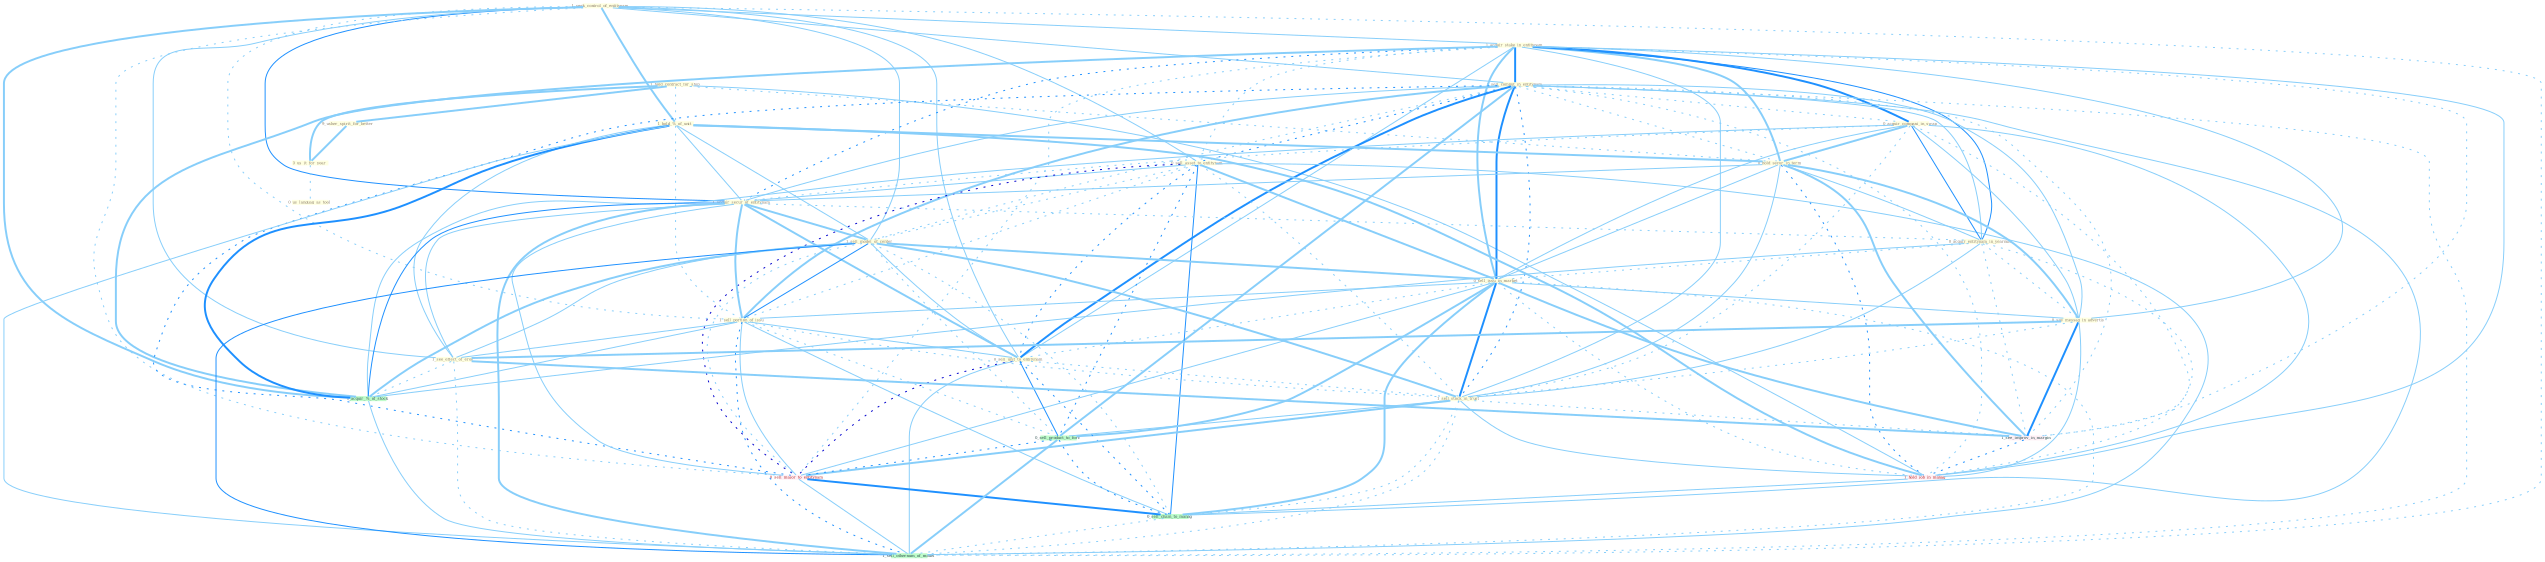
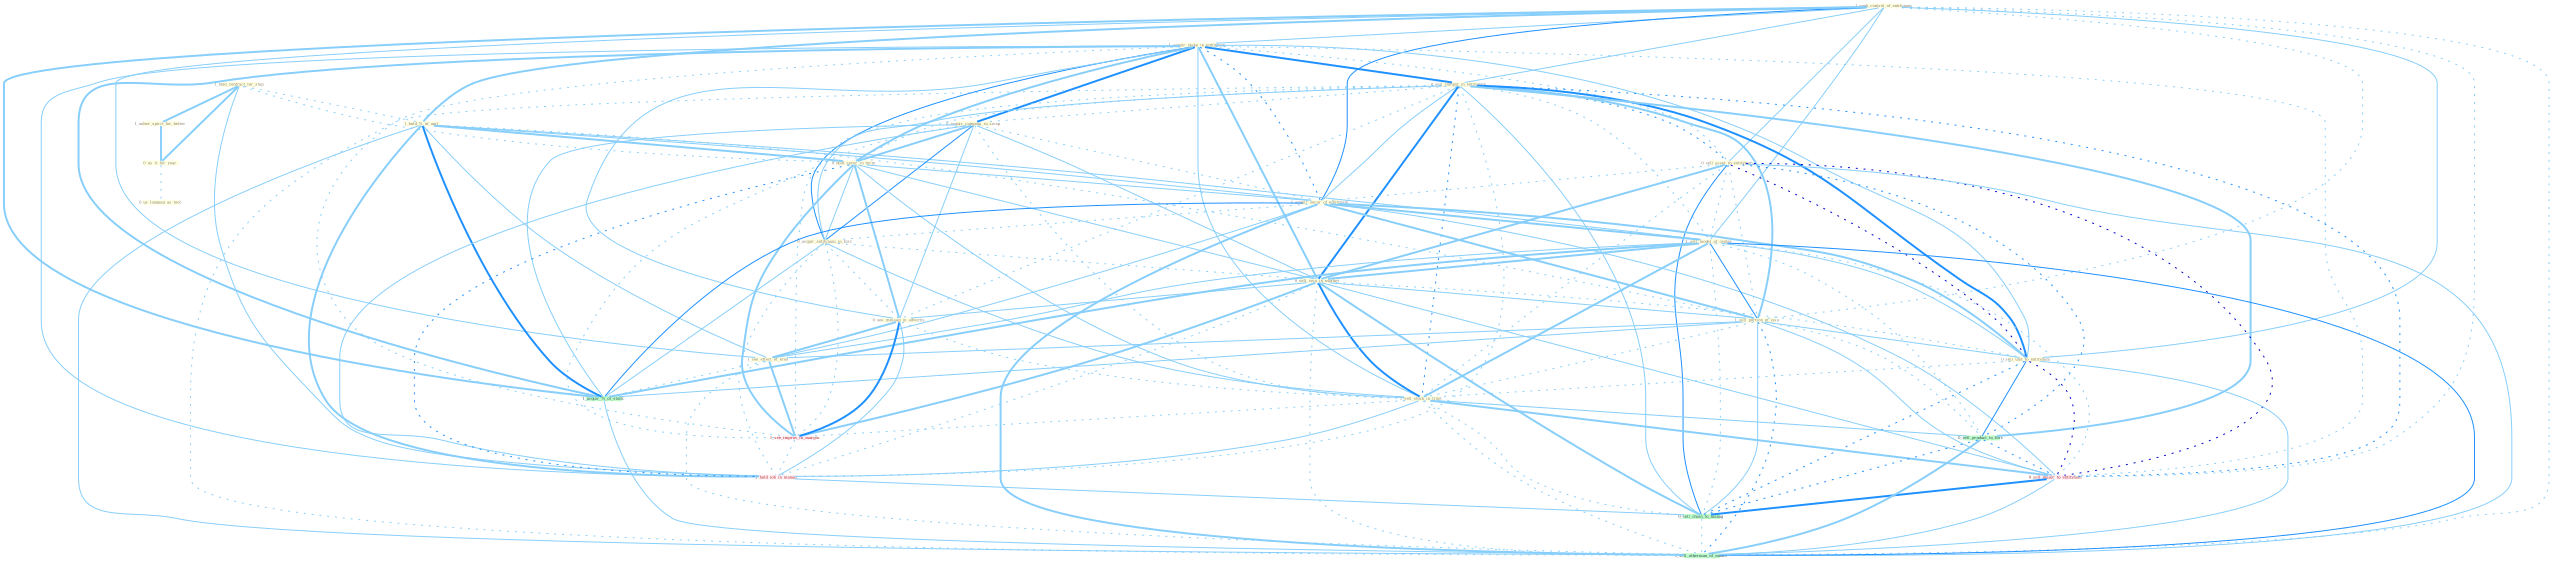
  graph {
    node [color="#ffffe0" fixedsize=true fontcolor="#8b7d6b" fontsize=4 shape=polygon style=filled]
    edge [color="#87cefa" style=dotted w=1]
    "1_hold_contract_for_ship " [height=.06 width=.5]
    "1_seek_control_of_entitynam " [height=.06 width=.5]
    "1_acquir_stake_in_entitynam " [height=.06 width=.5]
    "0_sell_comput_in_entitynam " [height=.06 width=.5]
    "0_sell_asset_to_entitynam " [height=.06 width=.5]
    "1_hold_%_of_unit " [height=.06 width=.5]
    "0_acquir_compani_in_swap " [height=.06 width=.5]
    "0_hold_secur_in_term " [height=.06 width=.5]
    "1_acquir_secur_of_entitynam " [height=.06 width=.5]
    "1_sell_model_of_center " [height=.06 width=.5]
-   "0_acquir_entitynam_in_yearnum " [height=.06 width=.5]
-   "1_usher_spirit_for_better " [height=.06 width=.5 label="9_usher_spirit_for_better"]
+   "0_acquir_entitynam_in_yearnum " [height=.06 width=.5 label="0_acquir_entitynam_in_forc"]
+   "1_usher_spirit_for_better " [height=.06 width=.5]
    "0_sell_issu_in_market " [height=.06 width=.5]
    "1_sell_portion_of_issu " [height=.06 width=.5]
    "0_us_it_for_year " [height=.06 width=.5]
    "0_sell_unit_to_entitynam " [height=.06 width=.5]
    "0_see_messag_in_advertis " [height=.06 width=.5]
    "0_us_languag_as_tool " [height=.06 width=.5]
    "1_see_effect_of_eros " [height=.06 width=.5]
    "1_sell_stock_in_trust " [height=.06 width=.5]
-   "1_see_improv_in_margin " [color="#fff0f5" fontcolor="#2f4f4f" height=.06 width=.5]
+   "1_see_improv_in_margin " [color="#fff0f5" fontcolor="#b22222" height=.06 width=.5]
    "1_hold_job_in_manag " [color="#fff0f5" fontcolor="#b22222" height=.06 width=.5]
    "0_sell_major_to_entitynam " [color="#fff0f5" fontcolor="#b22222" height=.06 width=.5]
    "1_acquir_%_of_stock " [color="#BDFCC9" fontcolor="#2f4f4f" height=.06 width=.5]
    "1_sell_othernum_of_model " [color="#BDFCC9" fontcolor="#2f4f4f" height=.06 width=.5]
    "0_sell_product_to_forc " [color="#BDFCC9" fontcolor="#2f4f4f" height=.06 width=.5]
    "0_sell_chain_to_manag " [color="#BDFCC9" fontcolor="#2f4f4f" height=.06 width=.5]
    subgraph sub_1 {
      "1_hold_contract_for_ship "
      "1_seek_control_of_entitynam "
      "1_acquir_stake_in_entitynam "
      "0_sell_comput_in_entitynam "
      "0_sell_asset_to_entitynam "
      "1_hold_%_of_unit "
      "0_acquir_compani_in_swap "
      "0_hold_secur_in_term "
      "1_acquir_secur_of_entitynam "
      "1_sell_model_of_center "
      "0_acquir_entitynam_in_yearnum "
      "1_usher_spirit_for_better "
      "0_sell_issu_in_market "
      "1_sell_portion_of_issu "
      "0_us_it_for_year "
      "0_sell_unit_to_entitynam "
      "0_see_messag_in_advertis "
      "0_us_languag_as_tool "
      "1_see_effect_of_eros "
      "1_sell_stock_in_trust "
    }
    subgraph sub_2 {
      "1_see_improv_in_margin "
      "1_hold_job_in_manag "
      "0_sell_major_to_entitynam "
    }
    "1_hold_contract_for_ship " -- "1_hold_%_of_unit "
    "1_hold_contract_for_ship " -- "0_hold_secur_in_term "
    "1_hold_contract_for_ship " -- "1_usher_spirit_for_better " [style=bold]
    "1_hold_contract_for_ship " -- "0_us_it_for_year " [style=bold]
    "1_hold_contract_for_ship " -- "1_hold_job_in_manag " [style=solid]
    "1_seek_control_of_entitynam " -- "1_acquir_stake_in_entitynam " [style=solid]
    "1_seek_control_of_entitynam " -- "0_sell_comput_in_entitynam " [style=solid]
    "1_seek_control_of_entitynam " -- "0_sell_asset_to_entitynam " [style=solid]
    "1_seek_control_of_entitynam " -- "1_hold_%_of_unit " [style=bold]
    "1_seek_control_of_entitynam " -- "1_acquir_secur_of_entitynam " [color="#1e90ff" style=solid w=2]
    "1_seek_control_of_entitynam " -- "1_sell_model_of_center " [style=solid]
    "1_seek_control_of_entitynam " -- "1_sell_portion_of_issu "
    "1_seek_control_of_entitynam " -- "0_sell_unit_to_entitynam " [style=solid]
    "1_seek_control_of_entitynam " -- "1_see_effect_of_eros " [style=solid]
    "1_seek_control_of_entitynam " -- "0_sell_major_to_entitynam "
    "1_seek_control_of_entitynam " -- "1_acquir_%_of_stock " [style=bold]
    "1_seek_control_of_entitynam " -- "1_sell_othernum_of_model "
    "1_acquir_stake_in_entitynam " -- "0_sell_comput_in_entitynam " [color="#1e90ff" style=bold w=2]
    "1_acquir_stake_in_entitynam " -- "0_sell_asset_to_entitynam "
    "1_acquir_stake_in_entitynam " -- "0_acquir_compani_in_swap " [color="#1e90ff" style=bold w=2]
    "1_acquir_stake_in_entitynam " -- "0_hold_secur_in_term " [style=bold]
    "1_acquir_stake_in_entitynam " -- "1_acquir_secur_of_entitynam " [color="#1e90ff" w=2]
    "1_acquir_stake_in_entitynam " -- "0_acquir_entitynam_in_yearnum " [color="#1e90ff" style=solid w=2]
    "1_acquir_stake_in_entitynam " -- "0_sell_issu_in_market " [style=bold]
    "1_acquir_stake_in_entitynam " -- "0_sell_unit_to_entitynam " [style=solid]
    "1_acquir_stake_in_entitynam " -- "0_see_messag_in_advertis " [style=solid]
    "1_acquir_stake_in_entitynam " -- "1_sell_stock_in_trust " [style=solid]
    "1_acquir_stake_in_entitynam " -- "1_see_improv_in_margin "
    "1_acquir_stake_in_entitynam " -- "1_hold_job_in_manag " [style=solid]
    "1_acquir_stake_in_entitynam " -- "0_sell_major_to_entitynam "
    "1_acquir_stake_in_entitynam " -- "1_acquir_%_of_stock " [style=bold]
    "0_sell_comput_in_entitynam " -- "0_sell_asset_to_entitynam " [color="#1e90ff" w=2]
    "0_sell_comput_in_entitynam " -- "0_acquir_compani_in_swap "
    "0_sell_comput_in_entitynam " -- "0_hold_secur_in_term "
    "0_sell_comput_in_entitynam " -- "1_acquir_secur_of_entitynam " [style=solid]
    "0_sell_comput_in_entitynam " -- "1_sell_model_of_center "
    "0_sell_comput_in_entitynam " -- "0_acquir_entitynam_in_yearnum " [style=solid]
    "0_sell_comput_in_entitynam " -- "0_sell_issu_in_market " [color="#1e90ff" style=bold w=2]
    "0_sell_comput_in_entitynam " -- "1_sell_portion_of_issu " [style=bold]
    "0_sell_comput_in_entitynam " -- "0_sell_unit_to_entitynam " [color="#1e90ff" style=bold w=2]
-   "0_sell_comput_in_entitynam " -- "0_see_messag_in_advertis " [style=solid]
+   "0_sell_comput_in_entitynam " -- "0_see_messag_in_advertis "
    "0_sell_comput_in_entitynam " -- "1_sell_stock_in_trust " [color="#1e90ff" w=2]
    "0_sell_comput_in_entitynam " -- "1_see_improv_in_margin "
    "0_sell_comput_in_entitynam " -- "1_hold_job_in_manag "
    "0_sell_comput_in_entitynam " -- "0_sell_major_to_entitynam " [color="#1e90ff" w=2]
    "0_sell_comput_in_entitynam " -- "1_sell_othernum_of_model "
    "0_sell_comput_in_entitynam " -- "0_sell_product_to_forc " [style=bold]
    "0_sell_comput_in_entitynam " -- "0_sell_chain_to_manag " [style=solid]
-   "0_sell_asset_to_entitynam " -- "1_acquir_secur_of_entitynam " [style=solid]
+   "0_sell_asset_to_entitynam " -- "1_acquir_secur_of_entitynam "
    "0_sell_asset_to_entitynam " -- "1_sell_model_of_center "
    "0_sell_asset_to_entitynam " -- "0_sell_issu_in_market " [style=bold]
    "0_sell_asset_to_entitynam " -- "1_sell_portion_of_issu "
-   "0_sell_asset_to_entitynam " -- "0_sell_unit_to_entitynam " [color="#1e90ff" w=3]
+   "0_sell_asset_to_entitynam " -- "0_sell_unit_to_entitynam " [color="#0000cd" w=3]
    "0_sell_asset_to_entitynam " -- "1_sell_stock_in_trust "
    "0_sell_asset_to_entitynam " -- "0_sell_major_to_entitynam " [color="#0000cd" w=3]
    "0_sell_asset_to_entitynam " -- "1_sell_othernum_of_model " [style=solid]
    "0_sell_asset_to_entitynam " -- "0_sell_product_to_forc " [color="#1e90ff" w=2]
    "0_sell_asset_to_entitynam " -- "0_sell_chain_to_manag " [color="#1e90ff" style=solid w=2]
    "1_hold_%_of_unit " -- "0_hold_secur_in_term " [style=bold]
    "1_hold_%_of_unit " -- "1_acquir_secur_of_entitynam " [style=solid]
    "1_hold_%_of_unit " -- "1_sell_model_of_center " [style=solid]
    "1_hold_%_of_unit " -- "1_sell_portion_of_issu "
    "1_hold_%_of_unit " -- "1_see_effect_of_eros " [style=solid]
    "1_hold_%_of_unit " -- "1_hold_job_in_manag " [style=bold]
    "1_hold_%_of_unit " -- "1_acquir_%_of_stock " [color="#1e90ff" style=bold w=2]
    "1_hold_%_of_unit " -- "1_sell_othernum_of_model " [style=solid]
    "0_acquir_compani_in_swap " -- "0_hold_secur_in_term " [style=bold]
    "0_acquir_compani_in_swap " -- "1_acquir_secur_of_entitynam "
    "0_acquir_compani_in_swap " -- "0_acquir_entitynam_in_yearnum " [color="#1e90ff" style=solid w=2]
    "0_acquir_compani_in_swap " -- "0_sell_issu_in_market " [style=solid]
    "0_acquir_compani_in_swap " -- "0_see_messag_in_advertis " [style=solid]
    "0_acquir_compani_in_swap " -- "1_sell_stock_in_trust "
    "0_acquir_compani_in_swap " -- "1_see_improv_in_margin "
    "0_acquir_compani_in_swap " -- "1_hold_job_in_manag " [style=solid]
    "0_acquir_compani_in_swap " -- "1_acquir_%_of_stock " [style=solid]
    "0_hold_secur_in_term " -- "1_acquir_secur_of_entitynam " [style=solid]
    "0_hold_secur_in_term " -- "0_acquir_entitynam_in_yearnum " [style=solid]
    "0_hold_secur_in_term " -- "0_sell_issu_in_market " [style=solid]
    "0_hold_secur_in_term " -- "0_see_messag_in_advertis " [style=bold]
    "0_hold_secur_in_term " -- "1_sell_stock_in_trust " [style=solid]
    "0_hold_secur_in_term " -- "1_see_improv_in_margin " [style=bold]
    "0_hold_secur_in_term " -- "1_hold_job_in_manag " [color="#1e90ff" w=2]
    "1_acquir_secur_of_entitynam " -- "1_sell_model_of_center " [style=bold]
    "1_acquir_secur_of_entitynam " -- "0_acquir_entitynam_in_yearnum "
    "1_acquir_secur_of_entitynam " -- "1_sell_portion_of_issu " [style=bold]
    "1_acquir_secur_of_entitynam " -- "0_sell_unit_to_entitynam " [style=bold]
    "1_acquir_secur_of_entitynam " -- "1_see_effect_of_eros " [style=solid]
    "1_acquir_secur_of_entitynam " -- "0_sell_major_to_entitynam " [style=solid]
    "1_acquir_secur_of_entitynam " -- "1_acquir_%_of_stock " [color="#1e90ff" style=solid w=2]
    "1_acquir_secur_of_entitynam " -- "1_sell_othernum_of_model " [style=bold]
    "1_sell_model_of_center " -- "0_sell_issu_in_market " [style=bold]
    "1_sell_model_of_center " -- "1_sell_portion_of_issu " [color="#1e90ff" style=solid w=2]
    "1_sell_model_of_center " -- "0_sell_unit_to_entitynam " [style=solid]
    "1_sell_model_of_center " -- "1_see_effect_of_eros " [style=solid]
    "1_sell_model_of_center " -- "1_sell_stock_in_trust " [style=bold]
    "1_sell_model_of_center " -- "0_sell_major_to_entitynam "
    "1_sell_model_of_center " -- "1_acquir_%_of_stock " [style=bold]
    "1_sell_model_of_center " -- "1_sell_othernum_of_model " [color="#1e90ff" style=solid w=2]
    "1_sell_model_of_center " -- "0_sell_product_to_forc "
    "1_sell_model_of_center " -- "0_sell_chain_to_manag "
    "0_acquir_entitynam_in_yearnum " -- "0_sell_issu_in_market "
    "0_acquir_entitynam_in_yearnum " -- "0_see_messag_in_advertis "
    "0_acquir_entitynam_in_yearnum " -- "1_sell_stock_in_trust " [style=solid]
    "0_acquir_entitynam_in_yearnum " -- "1_see_improv_in_margin "
    "0_acquir_entitynam_in_yearnum " -- "1_hold_job_in_manag "
    "0_acquir_entitynam_in_yearnum " -- "1_acquir_%_of_stock " [style=solid]
    "1_usher_spirit_for_better " -- "0_us_it_for_year " [style=bold]
    "0_sell_issu_in_market " -- "1_sell_portion_of_issu " [style=solid]
    "0_sell_issu_in_market " -- "0_sell_unit_to_entitynam "
    "0_sell_issu_in_market " -- "0_see_messag_in_advertis " [style=solid]
    "0_sell_issu_in_market " -- "1_sell_stock_in_trust " [color="#1e90ff" style=bold w=2]
    "0_sell_issu_in_market " -- "1_see_improv_in_margin " [style=bold]
    "0_sell_issu_in_market " -- "1_hold_job_in_manag "
    "0_sell_issu_in_market " -- "0_sell_major_to_entitynam " [style=solid]
    "0_sell_issu_in_market " -- "1_sell_othernum_of_model "
-   "0_sell_issu_in_market " -- "0_sell_product_to_forc " [style=bold]
    "0_sell_issu_in_market " -- "0_sell_chain_to_manag " [style=bold]
    "1_sell_portion_of_issu " -- "0_sell_unit_to_entitynam " [style=solid]
    "1_sell_portion_of_issu " -- "1_see_effect_of_eros " [style=solid]
    "1_sell_portion_of_issu " -- "1_sell_stock_in_trust "
    "1_sell_portion_of_issu " -- "0_sell_major_to_entitynam " [style=solid]
    "1_sell_portion_of_issu " -- "1_acquir_%_of_stock " [style=solid]
    "1_sell_portion_of_issu " -- "1_sell_othernum_of_model " [color="#1e90ff" w=2]
    "1_sell_portion_of_issu " -- "0_sell_product_to_forc "
    "1_sell_portion_of_issu " -- "0_sell_chain_to_manag " [style=solid]
    "0_us_it_for_year " -- "0_us_languag_as_tool "
    "0_sell_unit_to_entitynam " -- "1_sell_stock_in_trust "
    "0_sell_unit_to_entitynam " -- "0_sell_major_to_entitynam " [color="#0000cd" w=3]
    "0_sell_unit_to_entitynam " -- "1_sell_othernum_of_model " [style=solid]
    "0_sell_unit_to_entitynam " -- "0_sell_product_to_forc " [color="#1e90ff" style=solid w=2]
    "0_sell_unit_to_entitynam " -- "0_sell_chain_to_manag " [color="#1e90ff" w=2]
    "0_see_messag_in_advertis " -- "1_see_effect_of_eros " [style=bold]
    "0_see_messag_in_advertis " -- "1_sell_stock_in_trust "
    "0_see_messag_in_advertis " -- "1_see_improv_in_margin " [color="#1e90ff" style=bold w=2]
    "0_see_messag_in_advertis " -- "1_hold_job_in_manag " [style=solid]
    "1_see_effect_of_eros " -- "1_see_improv_in_margin " [style=bold]
    "1_see_effect_of_eros " -- "1_acquir_%_of_stock "
    "1_see_effect_of_eros " -- "1_sell_othernum_of_model "
    "1_sell_stock_in_trust " -- "1_see_improv_in_margin "
    "1_sell_stock_in_trust " -- "1_hold_job_in_manag " [style=solid]
    "1_sell_stock_in_trust " -- "0_sell_major_to_entitynam " [style=bold]
    "1_sell_stock_in_trust " -- "1_sell_othernum_of_model "
    "1_sell_stock_in_trust " -- "0_sell_product_to_forc " [style=solid]
    "1_sell_stock_in_trust " -- "0_sell_chain_to_manag "
-   "1_see_improv_in_margin " -- "1_hold_job_in_manag " [color="#1e90ff"]
+   "1_see_improv_in_margin " -- "1_hold_job_in_manag "
    "1_hold_job_in_manag " -- "0_sell_chain_to_manag " [style=solid]
    "0_sell_major_to_entitynam " -- "1_sell_othernum_of_model " [style=solid]
    "0_sell_major_to_entitynam " -- "0_sell_chain_to_manag " [color="#1e90ff" style=bold w=2]
    "1_acquir_%_of_stock " -- "1_sell_othernum_of_model " [style=solid]
    "0_sell_product_to_forc " -- "0_sell_major_to_entitynam " [color="#1e90ff" w=2]
    "0_sell_product_to_forc " -- "1_sell_othernum_of_model " [style=bold]
    "0_sell_product_to_forc " -- "0_sell_chain_to_manag " [color="#1e90ff" w=2]
    "0_sell_chain_to_manag " -- "1_sell_othernum_of_model "
  }
